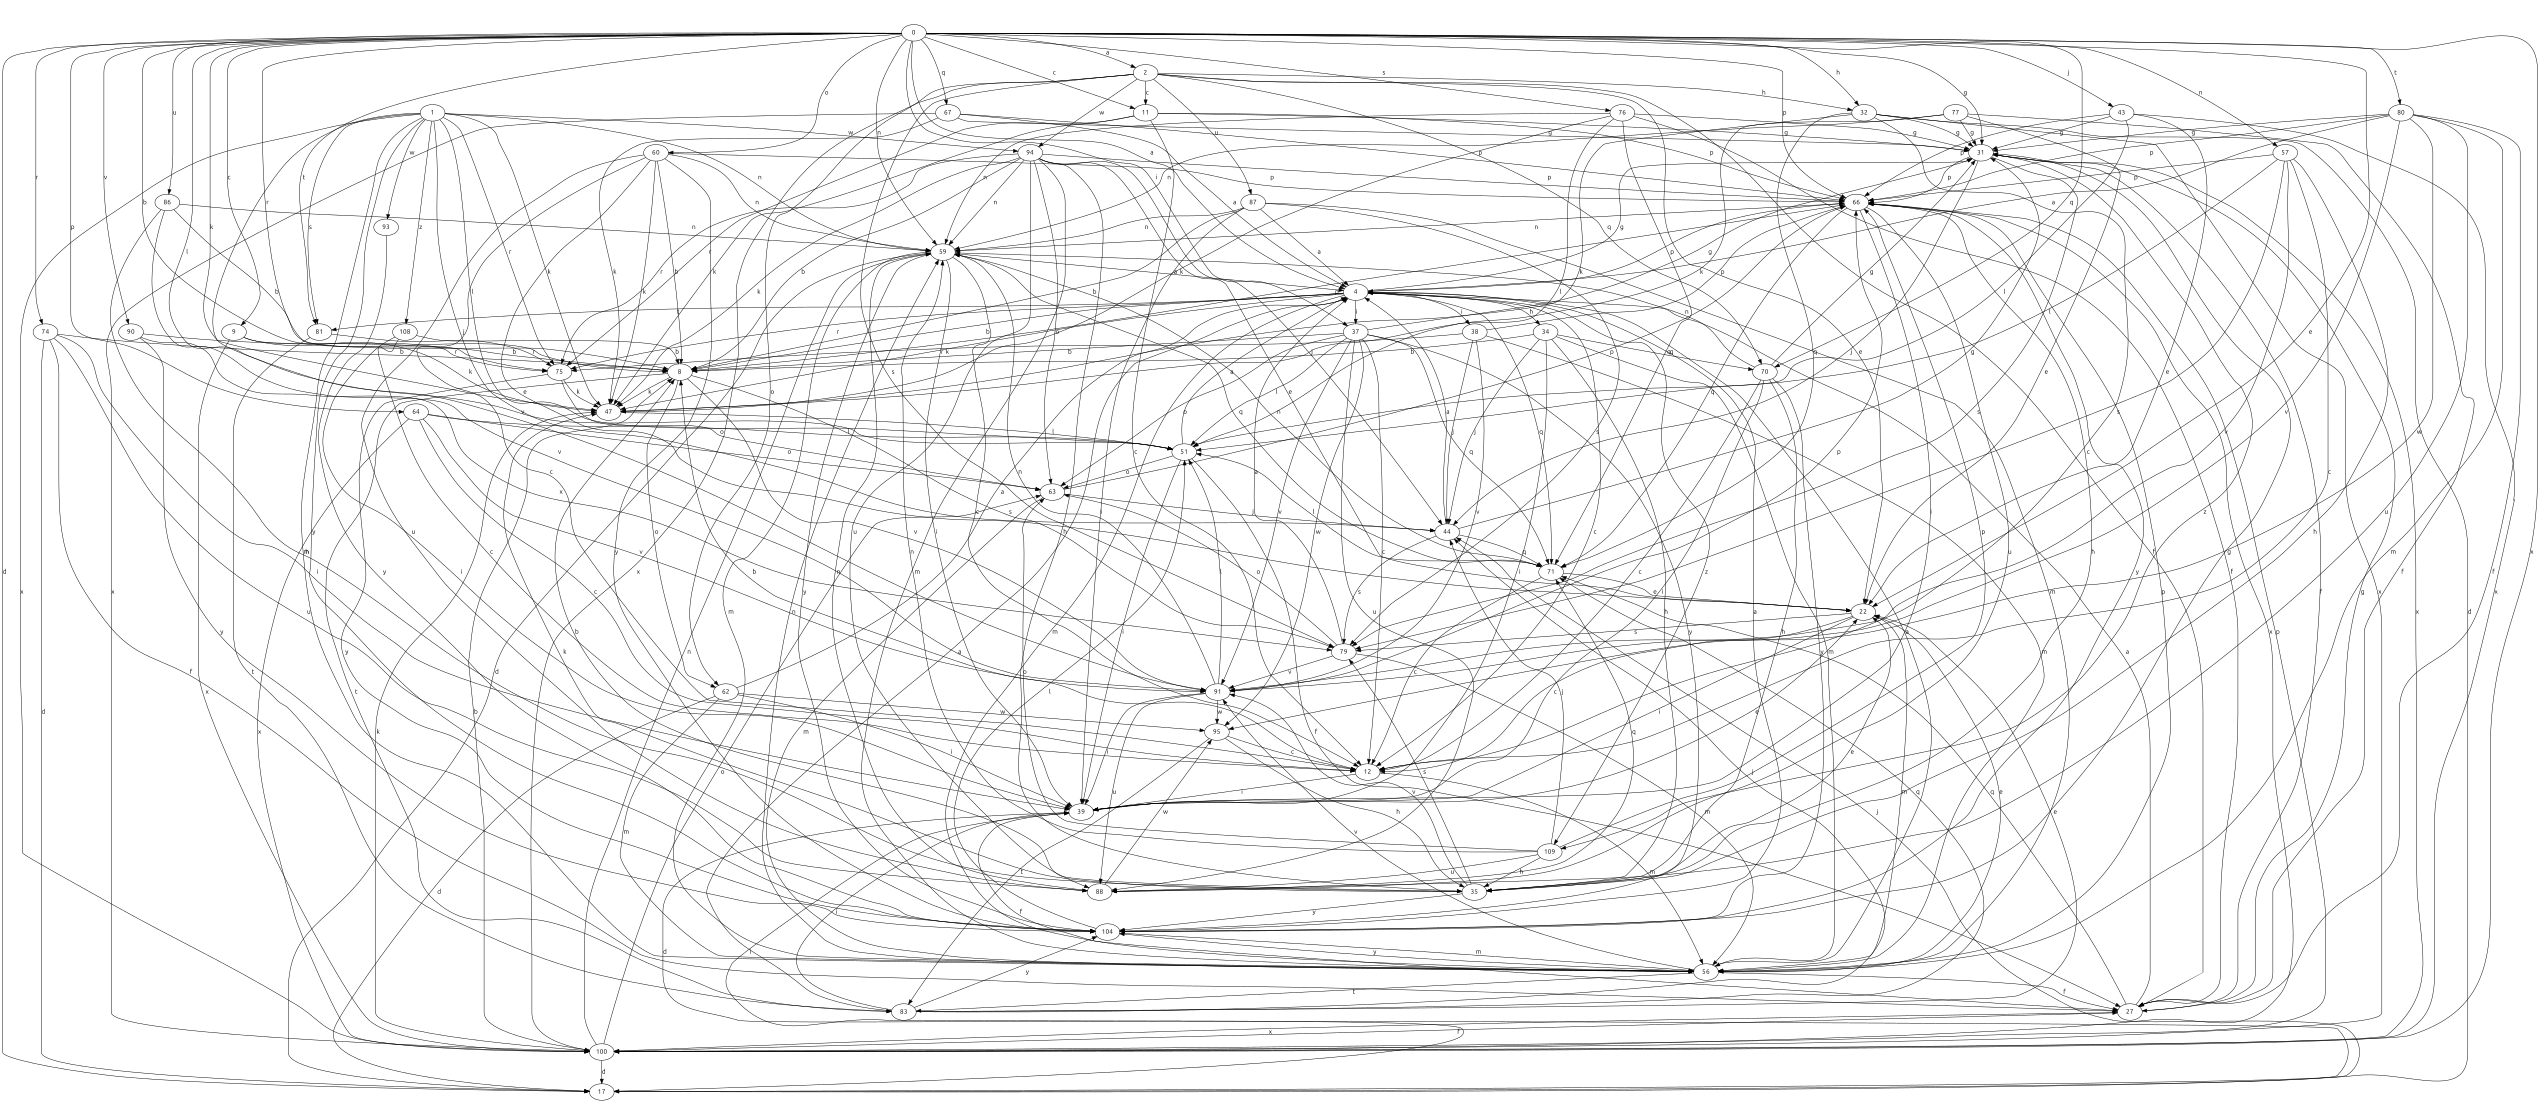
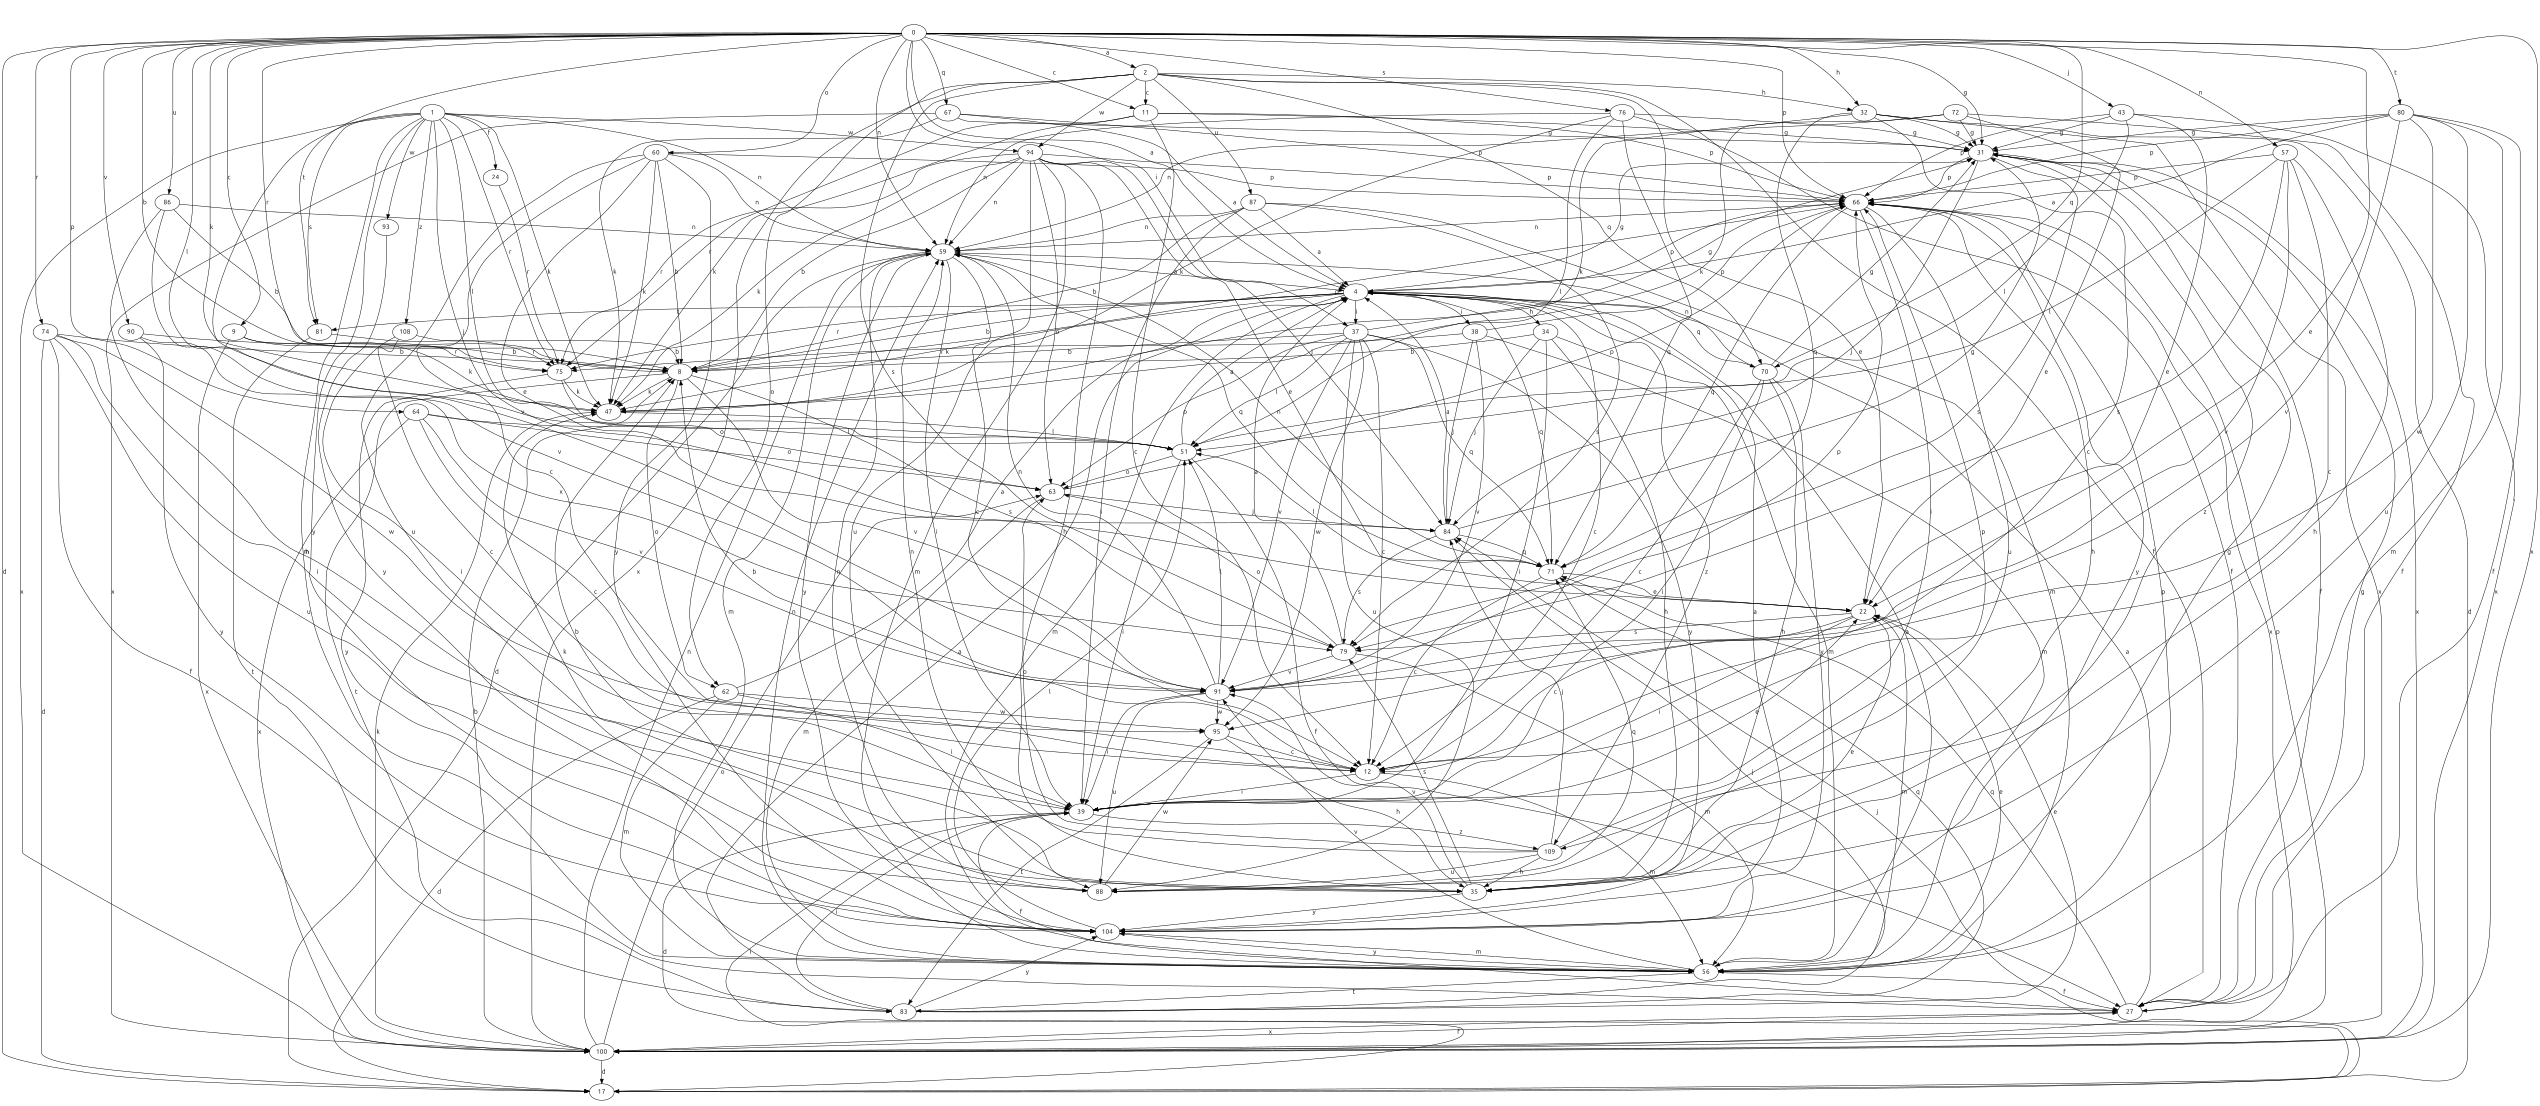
  strict digraph {
    fontname=Ubuntu
    node [fontname=Ubuntu]
    edge [fontname=Ubuntu]
    0
    2
    4
    8
    9
    11
    17
    22
    31
    32
    37
    43
    47
    51
    57
    59
    60
    64
    66
    67
    70
    74
    75
    76
    80
    81
    86
    90
    100
    94
    27
    62
    79
    87
    56
    12
    34
    38
    71
    109
    91
    83
-   44
+   44 [label=84]
    39
    104
    63
    88
    95
    35
    1
+   24
    93
    108
-   77
+   77 [label=72]
    0 -> 2 [label=a]
    0 -> 4 [label=a]
    0 -> 8 [label=b]
    0 -> 9 [label=c]
    0 -> 11 [label=c]
    0 -> 17 [label=d]
    0 -> 22 [label=e]
    0 -> 31 [label=g]
    0 -> 32 [label=h]
    0 -> 37 [label=i]
    0 -> 43 [label=j]
    0 -> 47 [label=k]
    0 -> 51 [label=l]
    0 -> 57 [label=n]
    0 -> 59 [label=n]
    0 -> 60 [label=o]
    0 -> 64 [label=p]
    0 -> 66 [label=p]
    0 -> 67 [label=q]
    0 -> 70 [label=q]
    0 -> 74 [label=r]
    0 -> 75 [label=r]
    0 -> 76 [label=s]
    0 -> 80 [label=t]
    0 -> 81 [label=t]
    0 -> 86 [label=u]
    0 -> 90 [label=v]
    0 -> 100 [label=x]
    2 -> 11 [label=c]
    2 -> 22 [label=e]
    2 -> 32 [label=h]
    2 -> 70 [label=q]
    2 -> 100 [label=x]
    2 -> 94 [label=w]
    2 -> 27 [label=f]
    2 -> 62 [label=o]
    2 -> 79 [label=s]
    2 -> 87 [label=u]
    4 -> 8 [label=b]
    4 -> 31 [label=g]
    4 -> 37 [label=i]
    4 -> 47 [label=k]
    4 -> 66 [label=p]
-   34 -> 70 [label=q]
+   4 -> 70 [label=q]
    4 -> 75 [label=r]
    4 -> 81 [label=t]
    4 -> 56 [label=m]
    4 -> 12 [label=c]
    4 -> 34 [label=h]
    4 -> 38 [label=i]
    4 -> 71 [label=q]
    4 -> 109 [label=z]
    8 -> 47 [label=k]
    8 -> 66 [label=p]
    8 -> 62 [label=o]
    8 -> 79 [label=s]
    8 -> 91 [label=v]
    8 -> 83 [label=t]
    9 -> 47 [label=k]
    9 -> 75 [label=r]
    9 -> 100 [label=x]
    11 -> 31 [label=g]
    11 -> 47 [label=k]
    11 -> 66 [label=p]
    11 -> 75 [label=r]
    11 -> 12 [label=c]
    17 -> 44 [label=j]
    17 -> 39 [label=i]
    22 -> 79 [label=s]
    22 -> 56 [label=m]
    22 -> 12 [label=c]
    22 -> 39 [label=i]
    31 -> 66 [label=p]
    31 -> 100 [label=x]
    31 -> 27 [label=f]
    31 -> 79 [label=s]
    31 -> 109 [label=z]
    31 -> 44 [label=j]
    32 -> 17 [label=d]
    32 -> 31 [label=g]
    32 -> 47 [label=k]
    32 -> 100 [label=x]
    32 -> 12 [label=c]
    32 -> 71 [label=q]
    37 -> 8 [label=b]
    37 -> 31 [label=g]
    37 -> 51 [label=l]
    37 -> 12 [label=c]
    37 -> 71 [label=q]
    37 -> 91 [label=v]
    37 -> 104 [label=y]
    37 -> 63 [label=o]
    37 -> 88 [label=u]
    37 -> 95 [label=w]
    43 -> 22 [label=e]
    43 -> 31 [label=g]
    43 -> 51 [label=l]
    43 -> 66 [label=p]
    43 -> 100 [label=x]
    47 -> 51 [label=l]
    51 -> 4 [label=a]
    51 -> 27 [label=f]
    51 -> 39 [label=i]
    51 -> 63 [label=o]
    57 -> 51 [label=l]
    57 -> 66 [label=p]
    57 -> 79 [label=s]
    57 -> 12 [label=c]
    57 -> 91 [label=v]
    57 -> 35 [label=h]
    59 -> 4 [label=a]
    59 -> 17 [label=d]
    59 -> 56 [label=m]
    59 -> 12 [label=c]
    59 -> 71 [label=q]
    59 -> 39 [label=i]
    59 -> 104 [label=y]
    60 -> 8 [label=b]
    60 -> 22 [label=e]
    60 -> 47 [label=k]
    60 -> 59 [label=n]
    60 -> 66 [label=p]
    60 -> 12 [label=c]
    60 -> 104 [label=y]
    60 -> 88 [label=u]
    64 -> 51 [label=l]
    64 -> 100 [label=x]
    64 -> 12 [label=c]
    64 -> 91 [label=v]
    64 -> 63 [label=o]
    66 -> 59 [label=n]
    66 -> 100 [label=x]
    66 -> 71 [label=q]
    66 -> 39 [label=i]
    66 -> 104 [label=y]
    66 -> 88 [label=u]
    66 -> 35 [label=h]
    67 -> 4 [label=a]
    67 -> 31 [label=g]
    67 -> 47 [label=k]
    67 -> 66 [label=p]
    67 -> 100 [label=x]
    70 -> 31 [label=g]
    70 -> 59 [label=n]
    70 -> 12 [label=c]
    70 -> 39 [label=i]
    70 -> 104 [label=y]
    70 -> 35 [label=h]
    74 -> 8 [label=b]
    74 -> 17 [label=d]
    74 -> 27 [label=f]
    74 -> 39 [label=i]
    74 -> 88 [label=u]
+   74 -> 95 [label=w]
    75 -> 47 [label=k]
    75 -> 104 [label=y]
    75 -> 63 [label=o]
    76 -> 31 [label=g]
    76 -> 47 [label=k]
    76 -> 51 [label=l]
    76 -> 59 [label=n]
    76 -> 27 [label=f]
    76 -> 71 [label=q]
    80 -> 4 [label=a]
    80 -> 31 [label=g]
    80 -> 66 [label=p]
    80 -> 27 [label=f]
    80 -> 56 [label=m]
    80 -> 91 [label=v]
    80 -> 88 [label=u]
    80 -> 95 [label=w]
    81 -> 75 [label=r]
    81 -> 83 [label=t]
    86 -> 8 [label=b]
    86 -> 59 [label=n]
    86 -> 91 [label=v]
    86 -> 35 [label=h]
    90 -> 8 [label=b]
    90 -> 79 [label=x]
    90 -> 104 [label=y]
    100 -> 8 [label=b]
    100 -> 17 [label=d]
    100 -> 47 [label=k]
    100 -> 59 [label=n]
    100 -> 66 [label=p]
    100 -> 27 [label=f]
    100 -> 63 [label=o]
    94 -> 8 [label=b]
    94 -> 22 [label=e]
    94 -> 47 [label=k]
    94 -> 59 [label=n]
    94 -> 66 [label=p]
    94 -> 75 [label=r]
    94 -> 56 [label=m]
    94 -> 44 [label=j]
    94 -> 63 [label=o]
    94 -> 88 [label=u]
    94 -> 35 [label=h]
    27 -> 4 [label=a]
    27 -> 31 [label=g]
    27 -> 100 [label=x]
    27 -> 71 [label=q]
    62 -> 4 [label=a]
    62 -> 17 [label=d]
    62 -> 56 [label=m]
    62 -> 39 [label=i]
    62 -> 95 [label=w]
    79 -> 4 [label=a]
    79 -> 56 [label=m]
    79 -> 91 [label=v]
    79 -> 63 [label=o]
    87 -> 4 [label=a]
    87 -> 8 [label=b]
    87 -> 59 [label=n]
    87 -> 79 [label=s]
    87 -> 56 [label=m]
    87 -> 39 [label=i]
    56 -> 4 [label=a]
    56 -> 22 [label=e]
    56 -> 59 [label=n]
    56 -> 66 [label=p]
    56 -> 27 [label=f]
    56 -> 91 [label=v]
    56 -> 83 [label=t]
    56 -> 104 [label=y]
    12 -> 8 [label=b]
    12 -> 56 [label=m]
    12 -> 39 [label=i]
    34 -> 8 [label=b]
    34 -> 56 [label=m]
    34 -> 44 [label=j]
    34 -> 39 [label=i]
    34 -> 35 [label=h]
    38 -> 66 [label=p]
    38 -> 75 [label=r]
    38 -> 56 [label=m]
    38 -> 91 [label=v]
    38 -> 44 [label=j]
    71 -> 22 [label=e]
    71 -> 51 [label=l]
    71 -> 59 [label=n]
    71 -> 12 [label=c]
    109 -> 59 [label=n]
    109 -> 66 [label=p]
    109 -> 44 [label=j]
    109 -> 63 [label=o]
    109 -> 88 [label=u]
    109 -> 35 [label=h]
    91 -> 51 [label=l]
    91 -> 59 [label=n]
    91 -> 66 [label=p]
    91 -> 39 [label=i]
    91 -> 88 [label=u]
    91 -> 95 [label=w]
    83 -> 4 [label=a]
    83 -> 22 [label=e]
    83 -> 71 [label=q]
    83 -> 44 [label=j]
    83 -> 39 [label=i]
    83 -> 104 [label=y]
    44 -> 4 [label=a]
    44 -> 31 [label=g]
    44 -> 79 [label=s]
    44 -> 71 [label=q]
    39 -> 17 [label=d]
    39 -> 22 [label=e]
    39 -> 27 [label=f]
+   39 -> 109 [label=z]
    104 -> 4 [label=a]
    104 -> 31 [label=g]
    104 -> 51 [label=l]
    104 -> 56 [label=m]
    63 -> 66 [label=p]
    63 -> 56 [label=m]
    63 -> 44 [label=j]
    88 -> 59 [label=n]
    88 -> 71 [label=q]
    88 -> 95 [label=w]
    95 -> 12 [label=c]
    95 -> 83 [label=t]
    95 -> 35 [label=h]
    35 -> 8 [label=b]
    35 -> 22 [label=e]
    35 -> 47 [label=k]
    35 -> 79 [label=s]
    35 -> 91 [label=v]
    35 -> 104 [label=y]
    1 -> 47 [label=k]
    1 -> 51 [label=l]
    1 -> 59 [label=n]
    1 -> 75 [label=r]
    1 -> 81 [label=s]
    1 -> 100 [label=x]
    1 -> 94 [label=w]
    1 -> 56 [label=m]
    1 -> 91 [label=v]
    1 -> 44 [label=j]
    1 -> 104 [label=y]
+   1 -> 24 [label=f]
    1 -> 93 [label=w]
    1 -> 108 [label=z]
+   24 -> 75 [label=r]
    93 -> 104 [label=y]
    108 -> 8 [label=b]
    108 -> 12 [label=c]
    108 -> 39 [label=i]
    77 -> 22 [label=e]
    77 -> 31 [label=g]
    77 -> 47 [label=k]
    77 -> 59 [label=n]
    77 -> 27 [label=f]
  }
